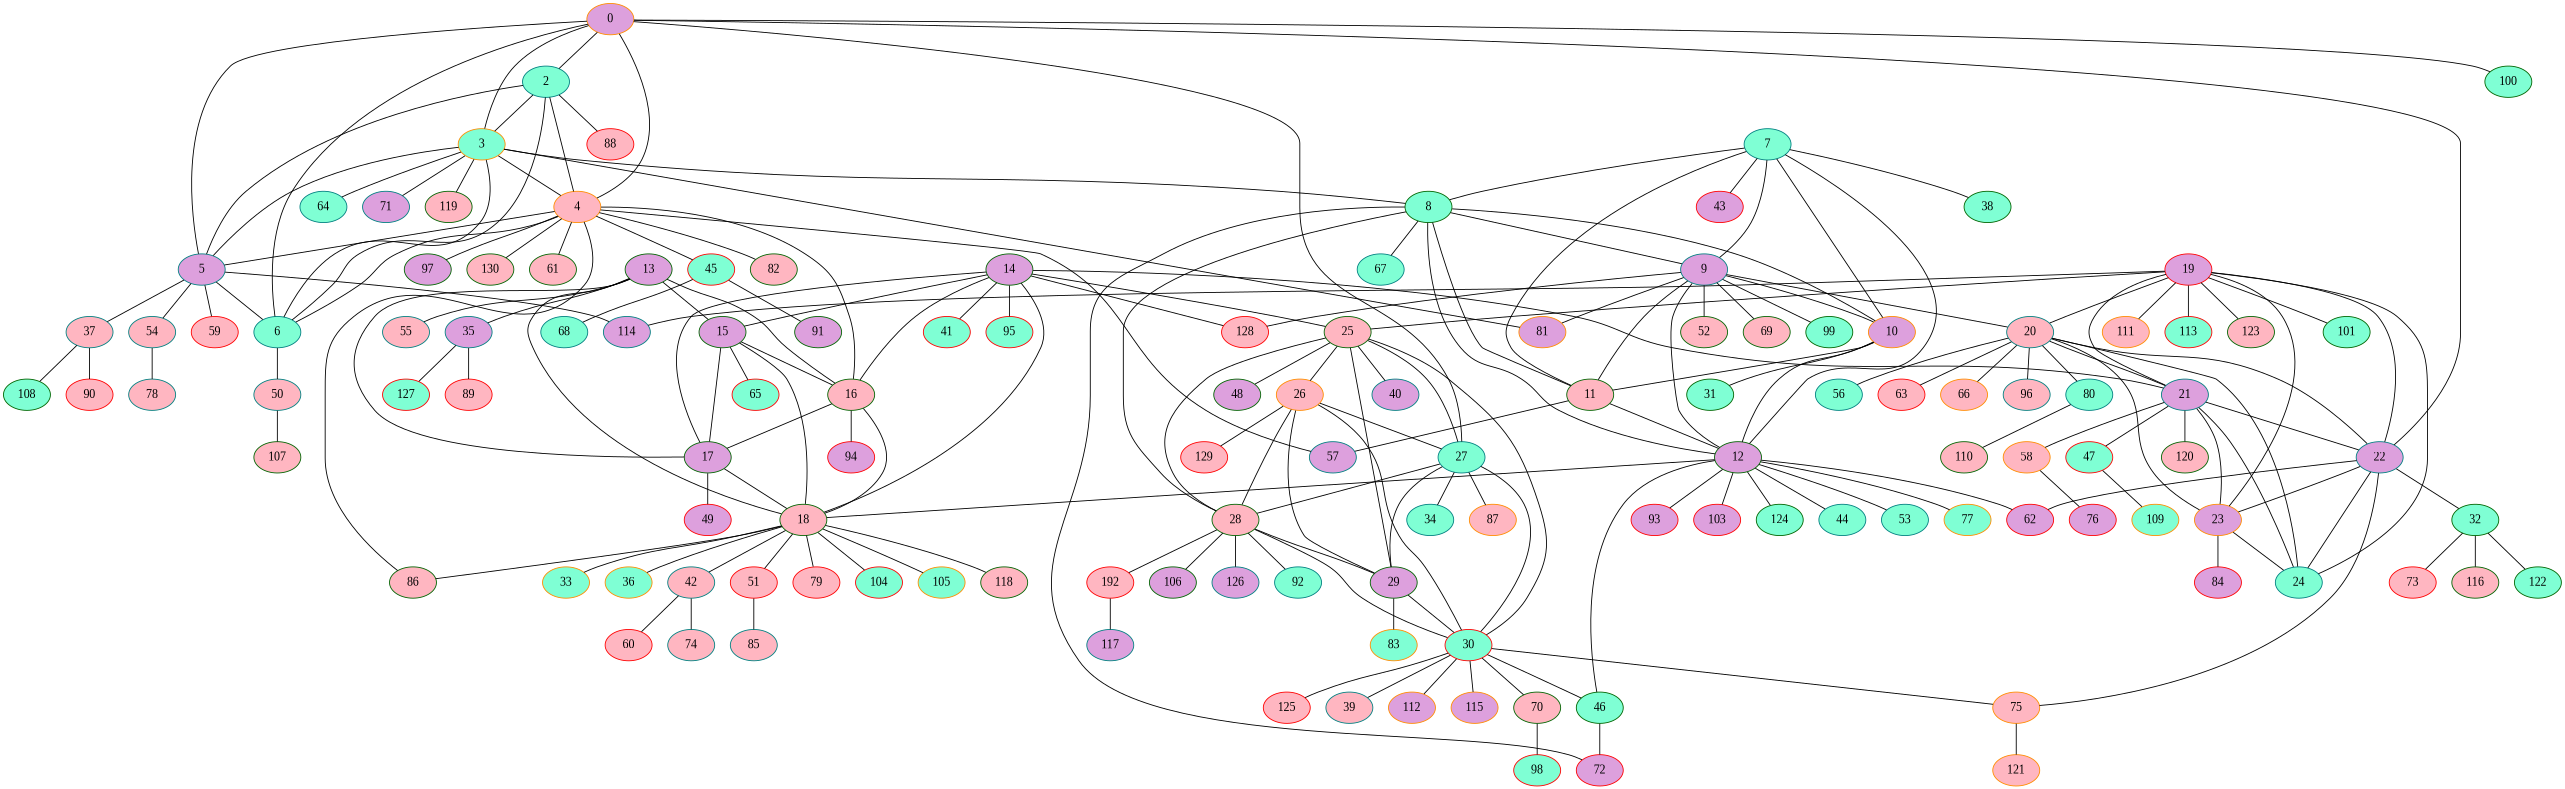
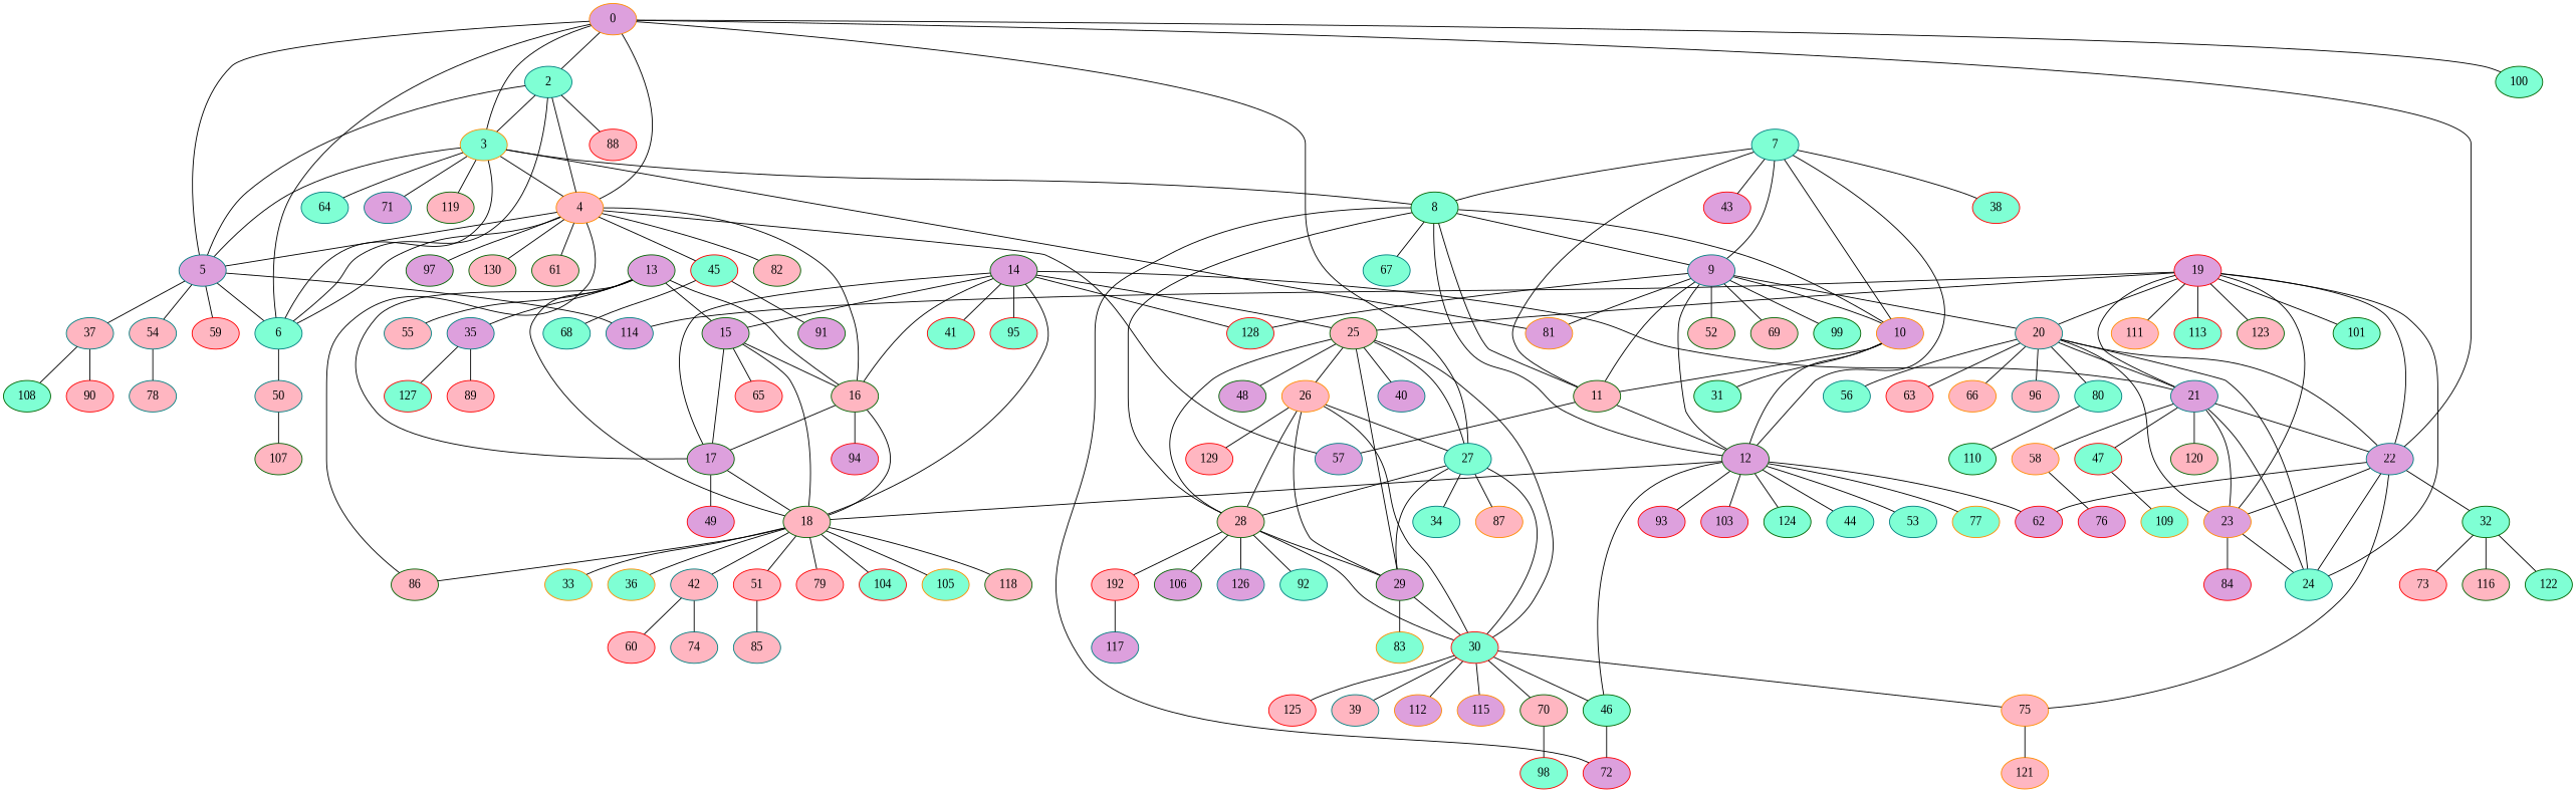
  graph {
    fontname="Liberation Serif"
    node [color=darkgreen fillcolor=lightpink fontname="Liberation Serif" style=filled]
    edge [fontname="Liberation Serif"]
    n1 [color=darkorange fillcolor=plum label=0]
    2 [color=teal fillcolor=aquamarine]
    3 [color=darkorange fillcolor=aquamarine]
    4 [color=darkorange]
    5 [color=teal fillcolor=plum]
    6 [color=teal fillcolor=aquamarine]
    22 [color=teal fillcolor=plum]
    27 [color=teal fillcolor=aquamarine]
    100 [fillcolor=aquamarine]
    88 [color=red]
    8 [fillcolor=aquamarine]
    64 [color=teal fillcolor=aquamarine]
    71 [color=teal fillcolor=plum]
    81 [color=darkorange fillcolor=plum]
    119
    16
    45 [color=red fillcolor=aquamarine]
    57 [color=teal fillcolor=plum]
    61
    82
    86
    97 [fillcolor=plum]
    130
    37 [color=teal]
    54 [color=teal]
    59 [color=red]
    114 [color=teal fillcolor=plum]
    50 [color=teal]
    62 [color=red fillcolor=plum]
    23 [color=darkorange fillcolor=plum]
    24 [color=teal fillcolor=aquamarine]
    32 [fillcolor=aquamarine]
    75 [color=darkorange]
    28
    29 [fillcolor=plum]
    30 [color=red fillcolor=aquamarine]
    34 [color=teal fillcolor=aquamarine]
    87 [color=darkorange]
    9 [color=teal fillcolor=plum]
    10 [color=darkorange fillcolor=plum]
    11
    12 [fillcolor=plum]
    67 [color=teal fillcolor=aquamarine]
    72 [color=red fillcolor=plum]
    18
    17 [fillcolor=plum]
    94 [color=red fillcolor=plum]
    68 [color=teal fillcolor=aquamarine]
    91 [fillcolor=plum]
    90 [color=red]
    108 [fillcolor=aquamarine]
    78 [color=teal]
    107
    7 [color=teal fillcolor=aquamarine]
-   38 [fillcolor=aquamarine]
+   38 [color=red fillcolor=aquamarine]
    43 [color=red fillcolor=plum]
    20 [color=teal]
    52
    69
    99 [fillcolor=aquamarine]
-   128 [color=red]
+   128 [color=red fillcolor=aquamarine]
    31 [fillcolor=aquamarine]
    44 [color=teal fillcolor=aquamarine]
    46 [fillcolor=aquamarine]
    53 [color=teal fillcolor=aquamarine]
    77 [color=darkorange fillcolor=aquamarine]
    93 [color=red fillcolor=plum]
    103 [color=red fillcolor=plum]
    124 [fillcolor=aquamarine]
    92 [color=teal fillcolor=aquamarine]
    n71 [color=red label=192]
    106 [fillcolor=plum]
    126 [color=teal fillcolor=plum]
    21 [color=teal fillcolor=plum]
    56 [color=teal fillcolor=aquamarine]
    63 [color=red]
    66 [color=darkorange]
    80 [color=teal fillcolor=aquamarine]
    96 [color=teal]
    33 [color=darkorange fillcolor=aquamarine]
    36 [color=darkorange fillcolor=aquamarine]
    42 [color=teal]
    51 [color=red]
    79 [color=red]
    104 [color=red fillcolor=aquamarine]
    105 [color=darkorange fillcolor=aquamarine]
    118
    13 [fillcolor=plum]
    15 [fillcolor=plum]
    35 [color=teal fillcolor=plum]
    55 [color=teal]
    14 [fillcolor=plum]
    25
    41 [color=red fillcolor=aquamarine]
    95 [color=red fillcolor=aquamarine]
-   65 [color=red fillcolor=aquamarine]
+   65 [color=red]
    49 [color=red fillcolor=plum]
    89 [color=red]
    127 [color=red fillcolor=aquamarine]
    47 [color=red fillcolor=aquamarine]
    58 [color=darkorange]
    120
    26 [color=darkorange]
    40 [color=teal fillcolor=plum]
    48 [fillcolor=plum]
    60 [color=red]
    74 [color=teal]
    85 [color=teal]
    19 [color=red fillcolor=plum]
    101 [fillcolor=aquamarine]
    111 [color=darkorange]
    113 [color=red fillcolor=aquamarine]
    123
    84 [color=red fillcolor=plum]
-   110
+   110 [fillcolor=aquamarine]
    109 [color=darkorange fillcolor=aquamarine]
    76 [color=red fillcolor=plum]
    73 [color=red]
    116
    122 [fillcolor=aquamarine]
    121 [color=darkorange]
    129 [color=red]
    83 [color=darkorange fillcolor=aquamarine]
    39 [color=teal]
    70
    112 [color=darkorange fillcolor=plum]
    115 [color=darkorange fillcolor=plum]
    125 [color=red]
    117 [color=teal fillcolor=plum]
    98 [color=red fillcolor=aquamarine]
    n1 -- 2
    n1 -- 3
    n1 -- 4
    n1 -- 5
    n1 -- 6
    n1 -- 22
    n1 -- 27
    n1 -- 100
    2 -- 3
    2 -- 4
    2 -- 5
    2 -- 6
    2 -- 88
    3 -- 4
    3 -- 5
    3 -- 6
    3 -- 8
    3 -- 64
    3 -- 71
    3 -- 81
    3 -- 119
    4 -- 5
    4 -- 6
    4 -- 16
    4 -- 45
    4 -- 57
    4 -- 61
    4 -- 82
    4 -- 86
    4 -- 97
    4 -- 130
    5 -- 6
    5 -- 37
    5 -- 54
    5 -- 59
    5 -- 114
    6 -- 50
    22 -- 62
    22 -- 23
    22 -- 24
    22 -- 32
    22 -- 75
    27 -- 28
    27 -- 29
    27 -- 30
    27 -- 34
    27 -- 87
    8 -- 28
    8 -- 9
    8 -- 10
    8 -- 11
    8 -- 12
    8 -- 67
    8 -- 72
    16 -- 18
    16 -- 17
    16 -- 94
    45 -- 68
    45 -- 91
    37 -- 90
    37 -- 108
    54 -- 78
    50 -- 107
    23 -- 24
    23 -- 84
    32 -- 73
    32 -- 116
    32 -- 122
    75 -- 121
    28 -- 29
    28 -- 30
    28 -- 92
    28 -- n71
    28 -- 106
    28 -- 126
    29 -- 30
    29 -- 83
    30 -- 75
    30 -- 46
    30 -- 39
    30 -- 70
    30 -- 112
    30 -- 115
    30 -- 125
    9 -- 81
    9 -- 10
    9 -- 11
    9 -- 12
    9 -- 20
    9 -- 52
    9 -- 69
    9 -- 99
    9 -- 128
    10 -- 11
    10 -- 12
    10 -- 31
    11 -- 57
    11 -- 12
    12 -- 62
    12 -- 18
    12 -- 44
    12 -- 46
    12 -- 53
    12 -- 77
    12 -- 93
    12 -- 103
    12 -- 124
    18 -- 86
    18 -- 33
    18 -- 36
    18 -- 42
    18 -- 51
    18 -- 79
    18 -- 104
    18 -- 105
    18 -- 118
    17 -- 18
    17 -- 49
    7 -- 8
    7 -- 9
    7 -- 10
    7 -- 11
    7 -- 12
    7 -- 38
    7 -- 43
    20 -- 22
    20 -- 23
    20 -- 24
    20 -- 21
    20 -- 56
    20 -- 63
    20 -- 66
    20 -- 80
    20 -- 96
    46 -- 72
    n71 -- 117
    21 -- 22
    21 -- 23
    21 -- 24
    21 -- 47
    21 -- 58
    21 -- 120
    80 -- 110
    42 -- 60
    42 -- 74
    51 -- 85
    13 -- 16
    13 -- 18
    13 -- 17
    13 -- 15
    13 -- 35
    13 -- 55
    15 -- 16
    15 -- 18
    15 -- 17
    15 -- 65
    35 -- 89
    35 -- 127
    14 -- 16
    14 -- 18
    14 -- 17
    14 -- 128
    14 -- 21
    14 -- 15
    14 -- 25
    14 -- 41
    14 -- 95
    25 -- 27
    25 -- 28
    25 -- 29
    25 -- 30
    25 -- 26
    25 -- 40
    25 -- 48
    47 -- 109
    58 -- 76
    26 -- 27
    26 -- 28
    26 -- 29
    26 -- 30
    26 -- 129
    19 -- 22
    19 -- 114
    19 -- 23
    19 -- 24
    19 -- 20
    19 -- 21
    19 -- 25
    19 -- 101
    19 -- 111
    19 -- 113
    19 -- 123
    70 -- 98
  }
